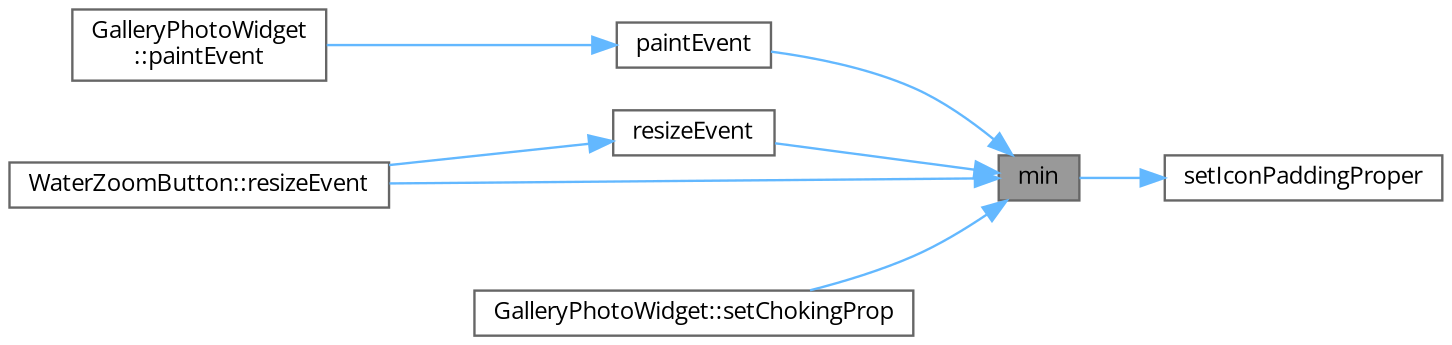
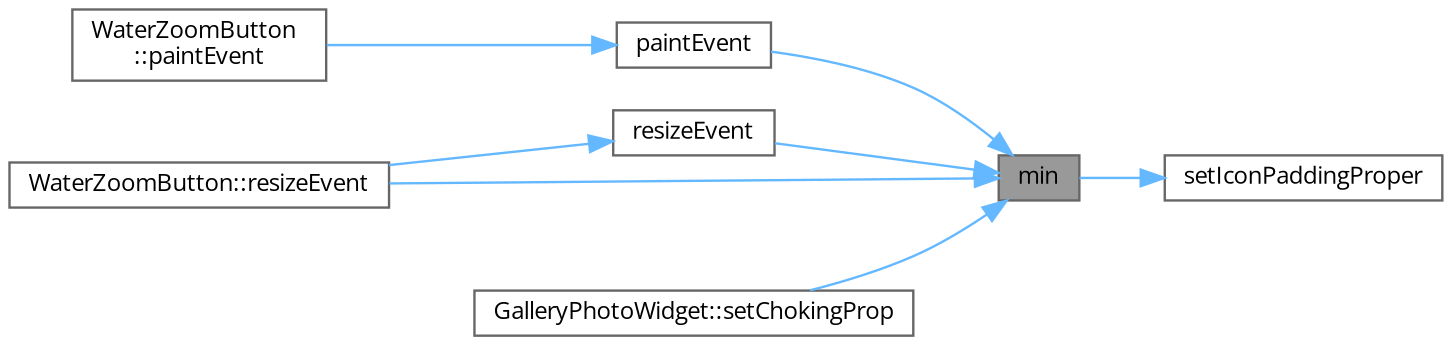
  digraph {
    fontname="Open Sans"
    rankdir=RL
    node [color=grey40 fillcolor=white fontname="Open Sans" fontsize=10 shape=box style=filled]
    edge [color=steelblue1 dir=back fontname="Open Sans" fontsize=10 labelfontname=Helvetica labelfontsize=10 style=solid]
    n1 [color=gray40 fillcolor=grey60 fontcolor=black height=0.2 label=min width=0.4]
    n2 [height=0.2 label=paintEvent width=0.4]
    n3 [height=0.2 label=resizeEvent width=0.4]
    n4 [height=0.2 label="WaterZoomButton::resizeEvent" width=0.4]
    n5 [height=0.2 label="GalleryPhotoWidget::setChokingProp" width=0.4]
-   n6 [height=0.2 label="GalleryPhotoWidget\l::paintEvent" width=0.4]
+   n6 [height=0.2 label="WaterZoomButton\l::paintEvent" width=0.4]
    n7 [height=0.2 label=setIconPaddingProper width=0.4]
    n1 -> n2
    n1 -> n3
    n1 -> n4
    n1 -> n5
    n2 -> n6
    n3 -> n4
    n7 -> n1
  }
